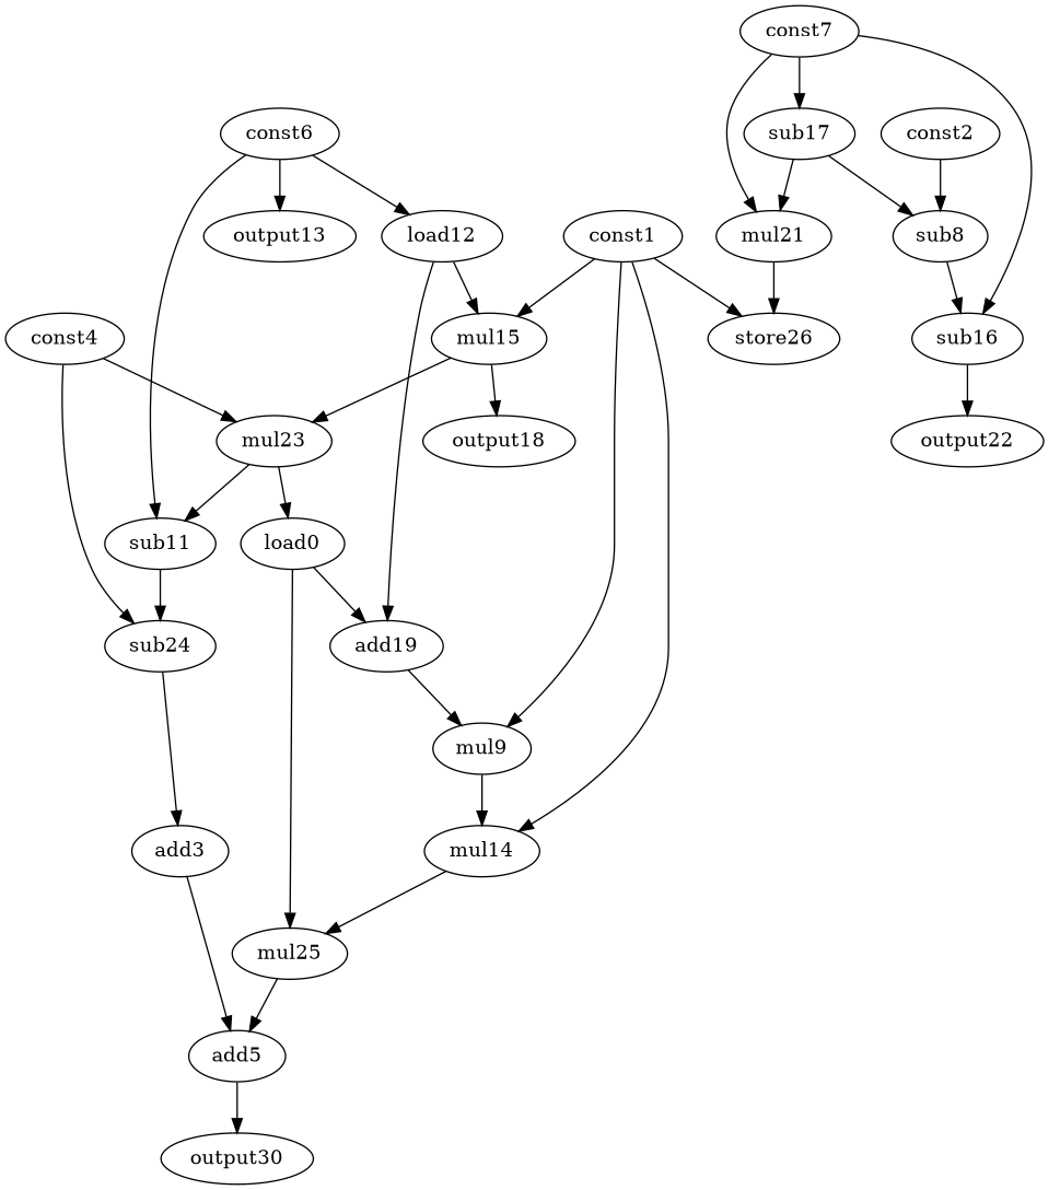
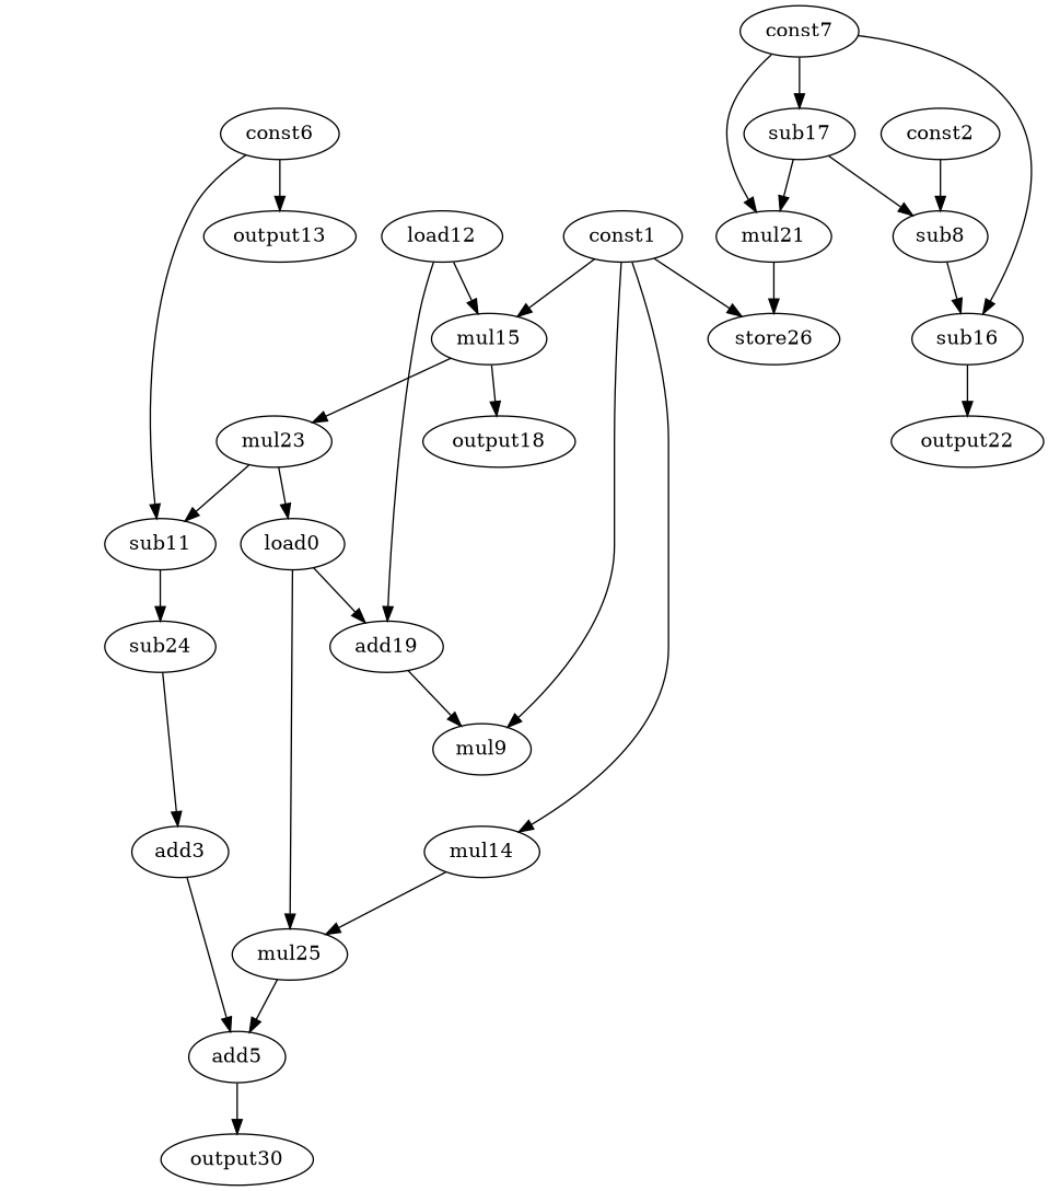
  digraph {
    node [opcode=mul]
    edge [operand=0]
    load0 [opcode=load]
    add19 [opcode=add]
    mul25
    mul9
    add5 [opcode=add]
    const1 [opcode=const]
    mul14
    mul15
    store26 [opcode=store]
    mul23
    output18 [opcode=output]
    const2 [opcode=const]
    sub8 [opcode=sub]
    add3 [opcode=add]
    sub16 [opcode=sub]
    n16 [label=output30 opcode=output]
-   const4 [opcode=const]
    sub24 [opcode=sub]
    sub11 [opcode=sub]
    const6 [opcode=const]
    load12 [opcode=load]
    output13 [opcode=output]
    const7 [opcode=const]
    sub17 [opcode=sub]
    mul21
    output22 [opcode=output]
    load0 -> add19
    load0 -> mul25
    add19 -> mul9 [operand=1]
    mul25 -> add5
-   mul9 -> mul14
    add5 -> n16
    const1 -> mul9
    const1 -> mul14 [operand=1]
    const1 -> mul15
    const1 -> store26
    mul14 -> mul25 [operand=1]
    mul15 -> mul23 [operand=1]
    mul15 -> output18
    mul23 -> load0
    mul23 -> sub11 [operand=1]
    const2 -> sub8 [operand=1]
    sub8 -> sub16
    add3 -> add5 [operand=1]
    sub16 -> output22
-   const4 -> mul23
-   const4 -> sub24 [operand=1]
    sub24 -> add3
    sub11 -> sub24
    const6 -> sub11
-   const6 -> load12
    const6 -> output13
    load12 -> add19 [operand=1]
    load12 -> mul15 [operand=1]
    const7 -> sub16 [operand=1]
    const7 -> sub17 [operand=1]
    const7 -> mul21 [operand=1]
    sub17 -> sub8
    sub17 -> mul21
    mul21 -> store26 [operand=1]
  }
